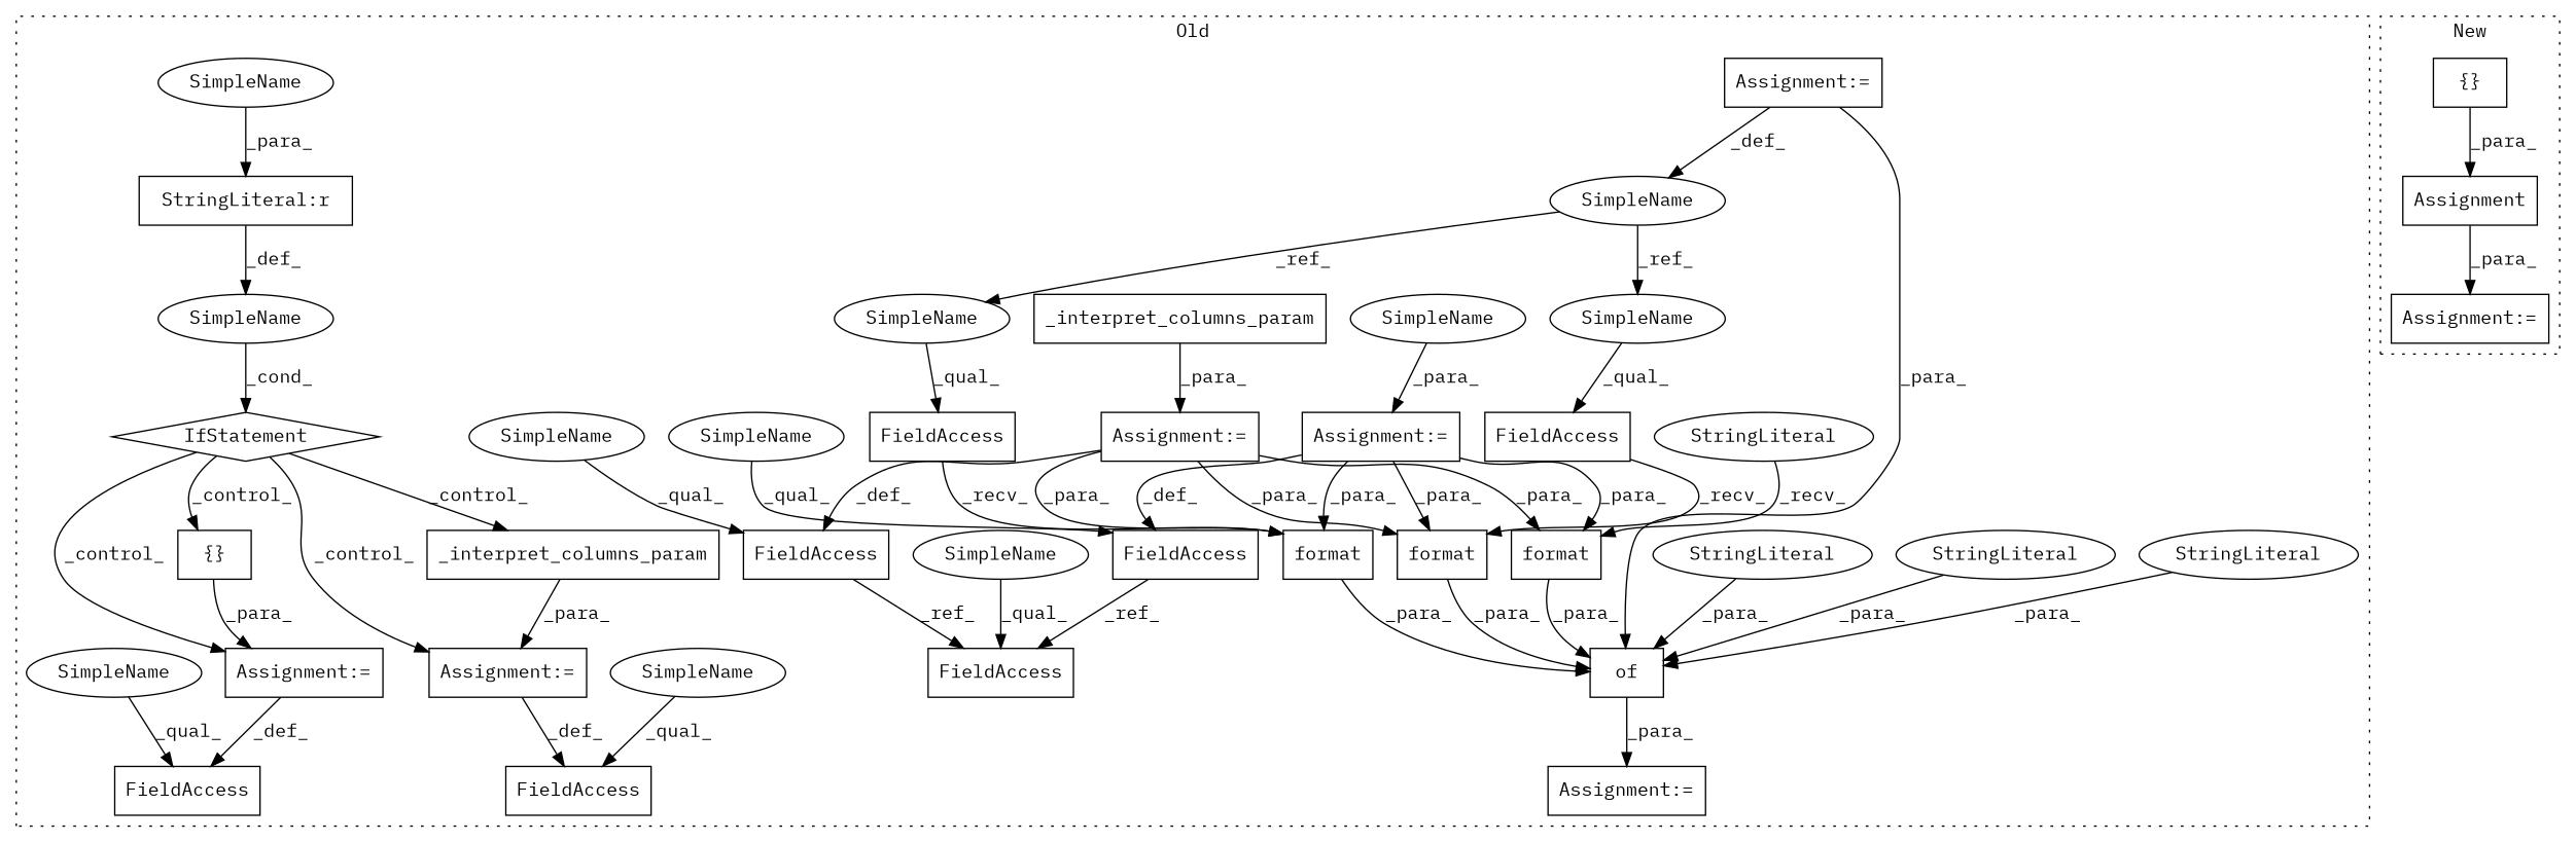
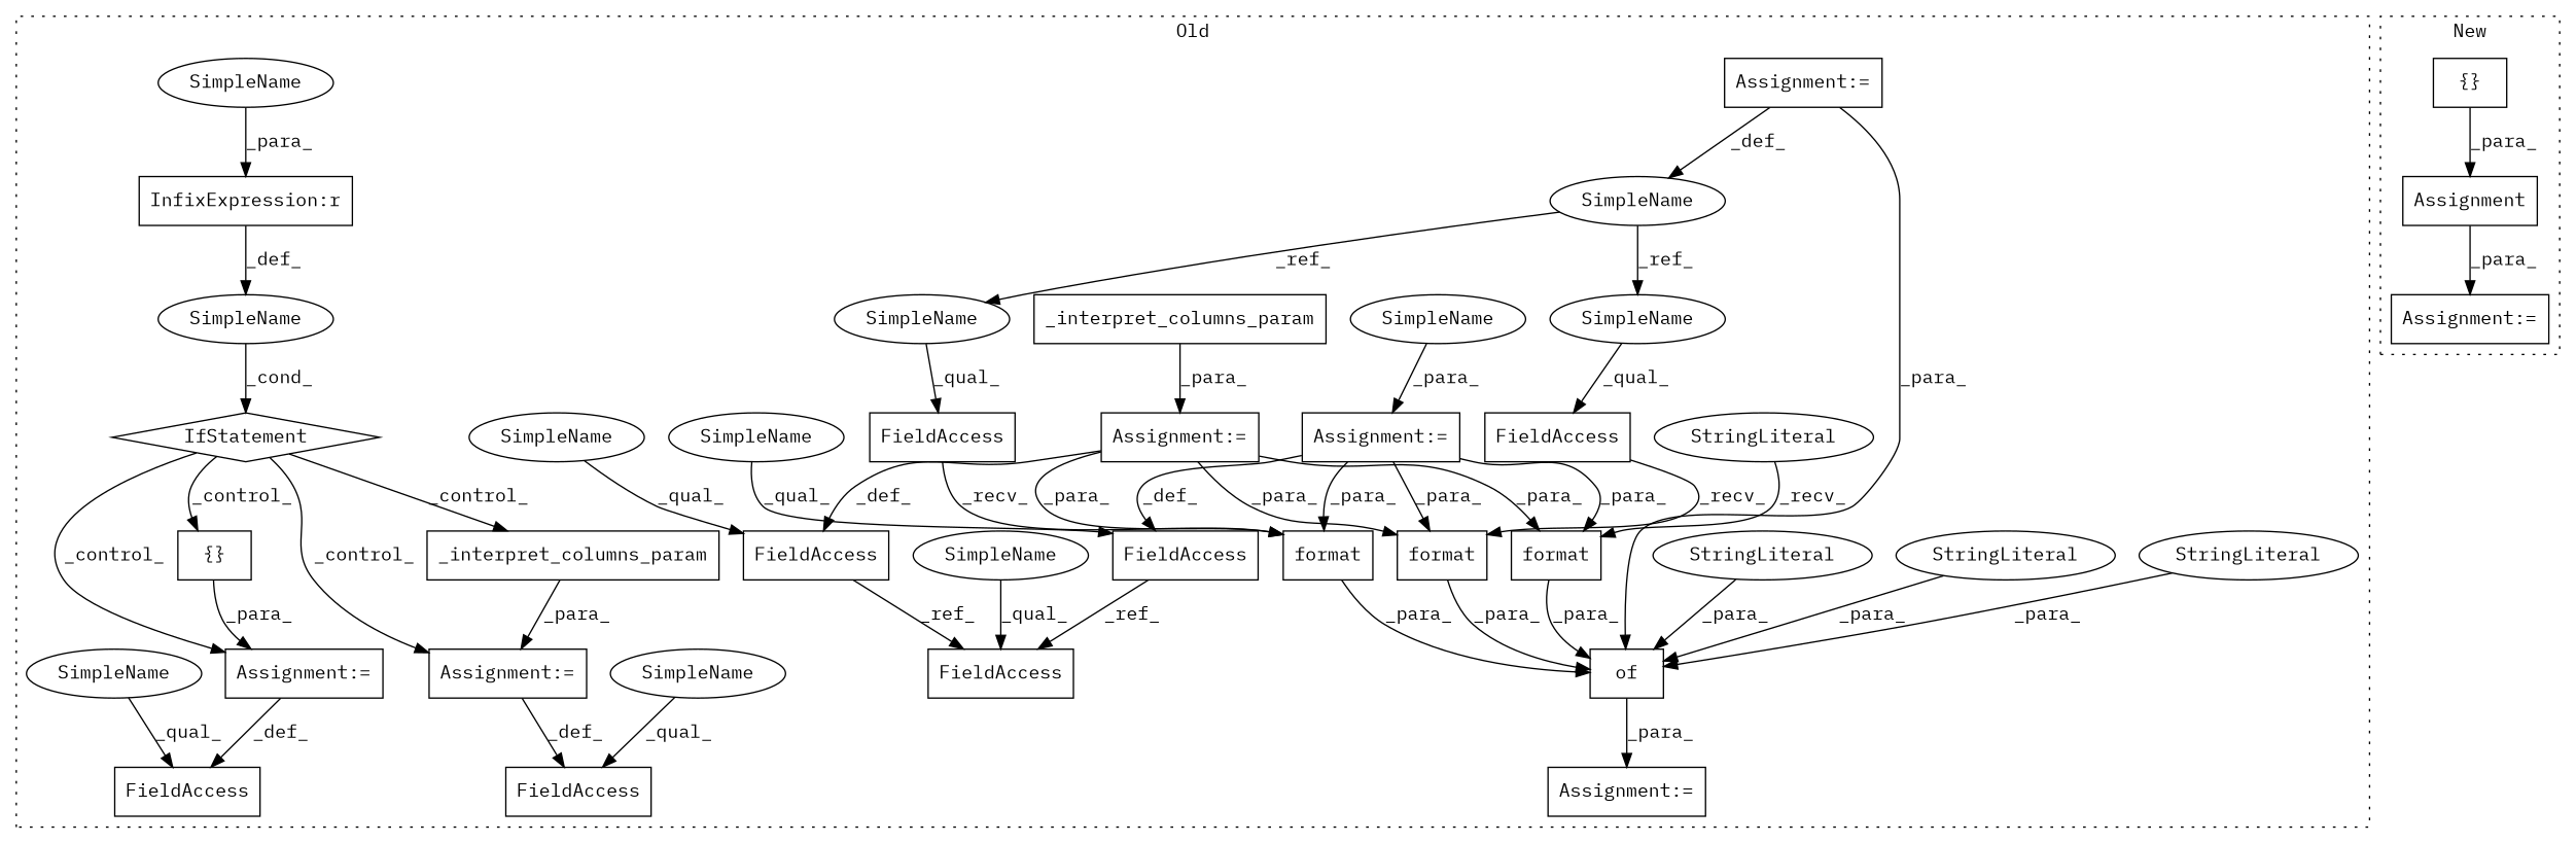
  digraph {
    fontname="IBM Plex Mono"
    node [a=42 fontname="IBM Plex Mono" l=4 s=16936 shape=box]
    edge [fontname="IBM Plex Mono"]
    n1 [a=4 l=2 label="{}" s=16967]
    n2 [label=SimpleName shape=ellipse l="" s=""]
    n3 [a=32 l="25,1" label=_interpret_columns_param s="17005,17037"]
-   n4 [a=27 label="StringLiteral:r" s=16918]
+   n4 [a=27 label="InfixExpression:r" s=16918]
    n5 [a=22 l=13 label=FieldAccess]
    n6 [a=22 l=13 label=FieldAccess s=16991]
    n7 [a=22 l=13 label=FieldAccess s=16808]
    n8 [a=25 l="4,2" label=IfStatement s="16907,16926" shape=diamond]
    n9 [a=7 l=1 label="Assignment:=" s=17004]
    n10 [a=7 l=1 label="Assignment:=" s=16821]
    n11 [a=7 l=1 label="Assignment:=" s=16949]
    n12 [a=32 l="7,1" label=format s="17322,17336"]
    n13 [a=32 l="7,1" label=format s="17410,17424"]
    n14 [a=45 l=18 label=StringLiteral s=17391 shape=ellipse]
    n15 [a=32 l="7,1" label=format s="17368,17382"]
    n16 [a=22 l=20 label=FieldAccess s=17347]
    n17 [l=3 label=SimpleName s=16733 shape=ellipse]
    n18 [a=22 l=20 label=FieldAccess s=17301]
    n19 [a=22 l=13 label=FieldAccess s=16848]
    n20 [a=22 l=13 label=FieldAccess s=17206]
    n21 [a=32 l="25,1" label=_interpret_columns_param s="16862,16894"]
    n22 [a=32 l="3,1" label=of s="17290,17425"]
    n23 [a=45 l=6 label=StringLiteral s=17384 shape=ellipse]
    n24 [a=45 l=8 label=StringLiteral s=17338 shape=ellipse]
    n25 [a=45 l=7 label=StringLiteral s=17293 shape=ellipse]
    n26 [a=7 l=1 label="Assignment:=" s=17285]
    n27 [a=7 l=1 label="Assignment:=" s=16861]
    n28 [a=7 l=3 label="Assignment:=" s=16733]
    n29 [l=3 label=SimpleName s=17347 shape=ellipse]
    n30 [l=3 label=SimpleName s=17301 shape=ellipse]
    n31 [label=SimpleName s=16822 shape=ellipse]
    n32 [label=SimpleName s=16922 shape=ellipse]
    n33 [label=SimpleName s=16808 shape=ellipse]
    n34 [label=SimpleName s=16991 shape=ellipse]
    n35 [label=SimpleName shape=ellipse]
    n36 [label=SimpleName s=16848 shape=ellipse]
    n37 [label=SimpleName s=17206 shape=ellipse]
    n38 [a=32 l="9,1" label=Assignment s="16639,16671"]
    n39 [a=4 l="1,1" label="{}" s="16657,16670"]
    n40 [a=7 l=1 label="Assignment:=" s=16638]
    subgraph cluster_1 {
      label=Old
      style=dotted
      n1
      n2
      n3
      n4
      n5
      n6
      n7
      n8
      n9
      n10
      n11
      n12
      n13
      n14
      n15
      n16
      n17
      n18
      n19
      n20
      n21
      n22
      n23
      n24
      n25
      n26
      n27
      n28
      n29
      n30
      n31
      n32
      n33
      n34
      n35
      n36
      n37
    }
    subgraph cluster_2 {
      label=New
      style=dotted
      n38
      n39
      n40
    }
    n1 -> n11 [label=_para_]
    n2 -> n8 [label=_cond_]
    n3 -> n9 [label=_para_]
    n4 -> n2 [label=_def_]
    n7 -> n20 [label=_ref_]
    n8 -> n1 [label=_control_]
    n8 -> n3 [label=_control_]
    n8 -> n9 [label=_control_]
    n8 -> n11 [label=_control_]
    n9 -> n6 [label=_def_]
    n10 -> n7 [label=_def_]
    n10 -> n12 [label=_para_]
    n10 -> n13 [label=_para_]
    n10 -> n15 [label=_para_]
    n11 -> n5 [label=_def_]
    n12 -> n22 [label=_para_]
    n13 -> n22 [label=_para_]
    n14 -> n13 [label=_recv_]
    n15 -> n22 [label=_para_]
    n16 -> n15 [label=_recv_]
    n17 -> n29 [label=_ref_]
    n17 -> n30 [label=_ref_]
    n18 -> n12 [label=_recv_]
    n19 -> n20 [label=_ref_]
    n21 -> n27 [label=_para_]
    n22 -> n26 [label=_para_]
    n23 -> n22 [label=_para_]
    n24 -> n22 [label=_para_]
    n25 -> n22 [label=_para_]
    n27 -> n12 [label=_para_]
    n27 -> n13 [label=_para_]
    n27 -> n15 [label=_para_]
    n27 -> n19 [label=_def_]
    n28 -> n17 [label=_def_]
    n28 -> n22 [label=_para_]
    n29 -> n16 [label=_qual_]
    n30 -> n18 [label=_qual_]
    n31 -> n10 [label=_para_]
    n32 -> n4 [label=_para_]
    n33 -> n7 [label=_qual_]
    n34 -> n6 [label=_qual_]
    n35 -> n5 [label=_qual_]
    n36 -> n19 [label=_qual_]
    n37 -> n20 [label=_qual_]
    n38 -> n40 [label=_para_]
    n39 -> n38 [label=_para_]
  }
